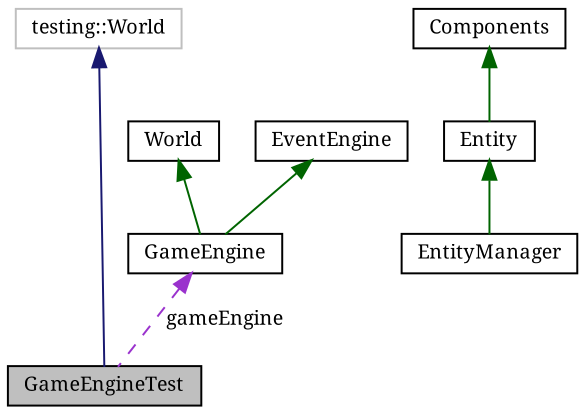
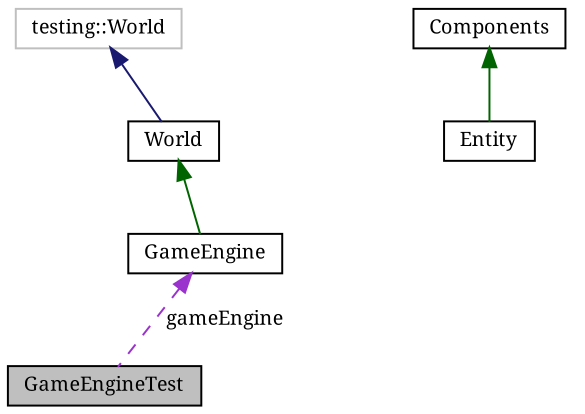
  digraph {
    fontname="Noto Serif"
    node [color=black fillcolor=white fontname="Noto Serif" fontsize=10 shape=record style=filled]
    edge [color=darkgreen dir=back fontname="Noto Serif" fontsize=10 labelfontname=Helvetica labelfontsize=10 style=solid]
    n1 [fillcolor=grey75 fontcolor=black height=0.2 label=GameEngineTest width=0.4]
    n2 [color=grey75 height=0.2 label="testing::World" width=0.4]
    n3 [height=0.2 label=GameEngine width=0.4]
    n4 [height=0.2 label=World width=0.4]
-   n5 [height=0.2 label=EntityManager width=0.4]
    n6 [height=0.2 label=Entity width=0.4]
    n7 [height=0.2 label=Components width=0.4]
-   n8 [height=0.2 label=EventEngine width=0.4]
-   n2 -> n1 [color=midnightblue]
+   n2 -> n4 [color=midnightblue]
    n3 -> n1 [color=darkorchid3 label=" gameEngine" style=dashed]
    n4 -> n3
-   n6 -> n5
    n7 -> n6
-   n8 -> n3
  }
